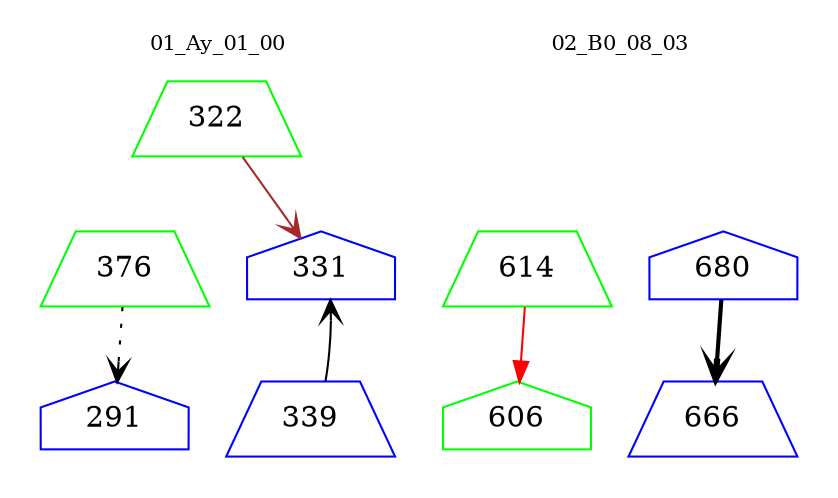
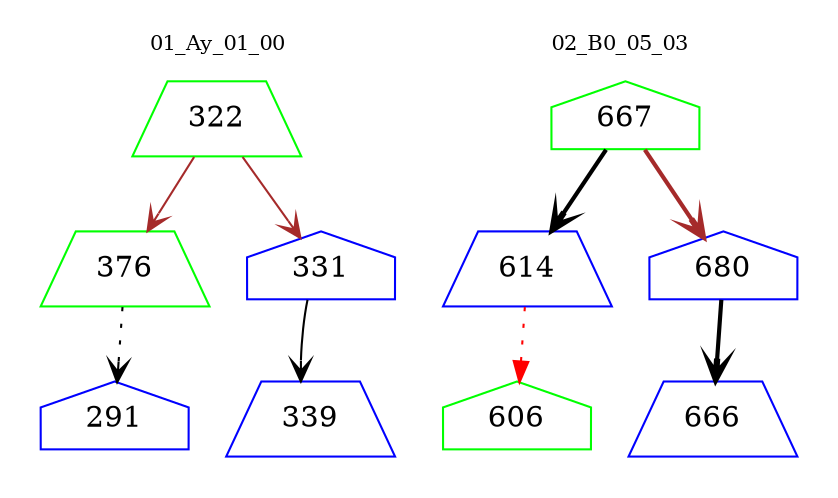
  digraph {
    node [color=green shape=trapezium]
    edge [arrowhead=vee color=black style=solid]
    n1 [label=322]
    n2 [label=376]
    n3 [color=blue label=331 shape=house]
    n4 [color=blue label=291 shape=house]
    n5 [color=blue label=339]
-   n7 [label=614]
+   n6 [label=667 shape=house]
+   n7 [color=blue label=614]
    n8 [color=blue label=680 shape=house]
    n9 [label=606 shape=house]
    n10 [color=blue label=666]
    subgraph cluster_1 {
      color=white
      fontsize=10
      label="01_Ay_01_00"
      n1
      n2
      n3
      n4
      n5
    }
    subgraph cluster_2 {
      color=white
      fontsize=10
-     label="02_B0_08_03"
+     label="02_B0_05_03"
+     n6
      n7
      n8
      n9
      n10
    }
+   n1 -> n2 [color=brown]
    n1 -> n3 [color=brown]
    n2 -> n4 [style=dotted]
-   n5 -> n3
-   n7 -> n9 [arrowhead=normal color=red]
+   n3 -> n5
+   n6 -> n7 [style=bold]
+   n6 -> n8 [color=brown style=bold]
+   n7 -> n9 [arrowhead=normal color=red style=dotted]
    n8 -> n10 [style=bold]
  }
